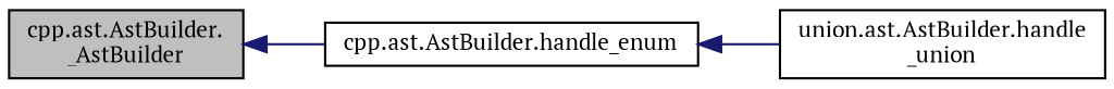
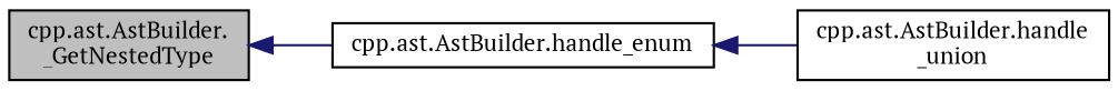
  digraph {
    fontname="PT Serif"
    rankdir=LR
    node [color=black fillcolor=white fontname="PT Serif" fontsize=10 shape=record style=filled]
    edge [color=midnightblue dir=back fontname="PT Serif" fontsize=10 labelfontname=Helvetica labelfontsize=10 style=solid]
-   n1 [fillcolor=grey75 fontcolor=black height=0.2 label="cpp.ast.AstBuilder.\l_AstBuilder" width=0.4]
+   n1 [fillcolor=grey75 fontcolor=black height=0.2 label="cpp.ast.AstBuilder.\l_GetNestedType" width=0.4]
    n2 [height=0.2 label="cpp.ast.AstBuilder.handle_enum" width=0.4]
-   n3 [height=0.2 label="union.ast.AstBuilder.handle\l_union" width=0.4]
+   n3 [height=0.2 label="cpp.ast.AstBuilder.handle\l_union" width=0.4]
    n1 -> n2
    n2 -> n3
  }
